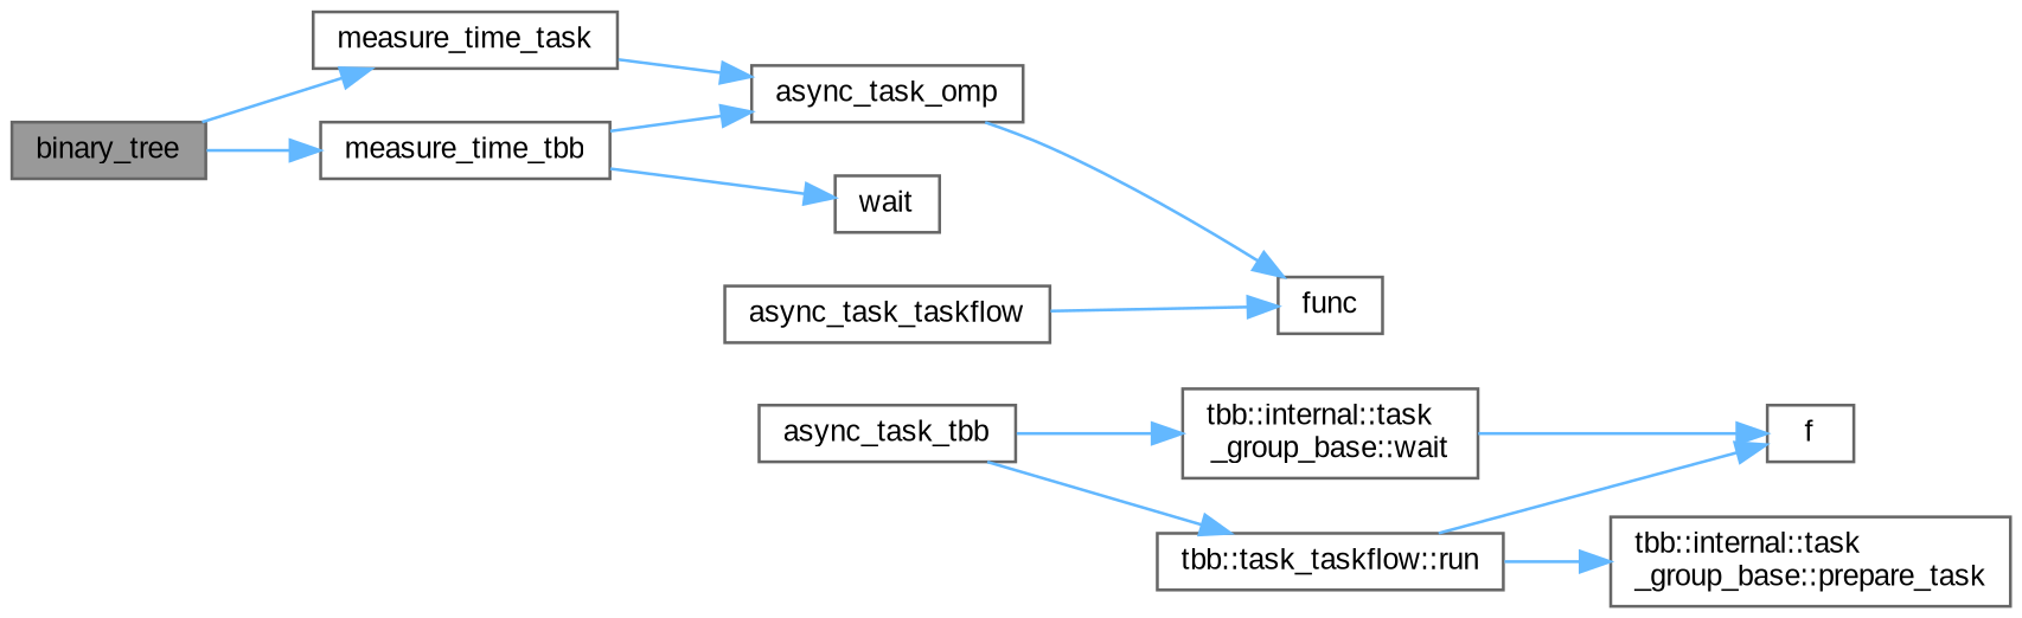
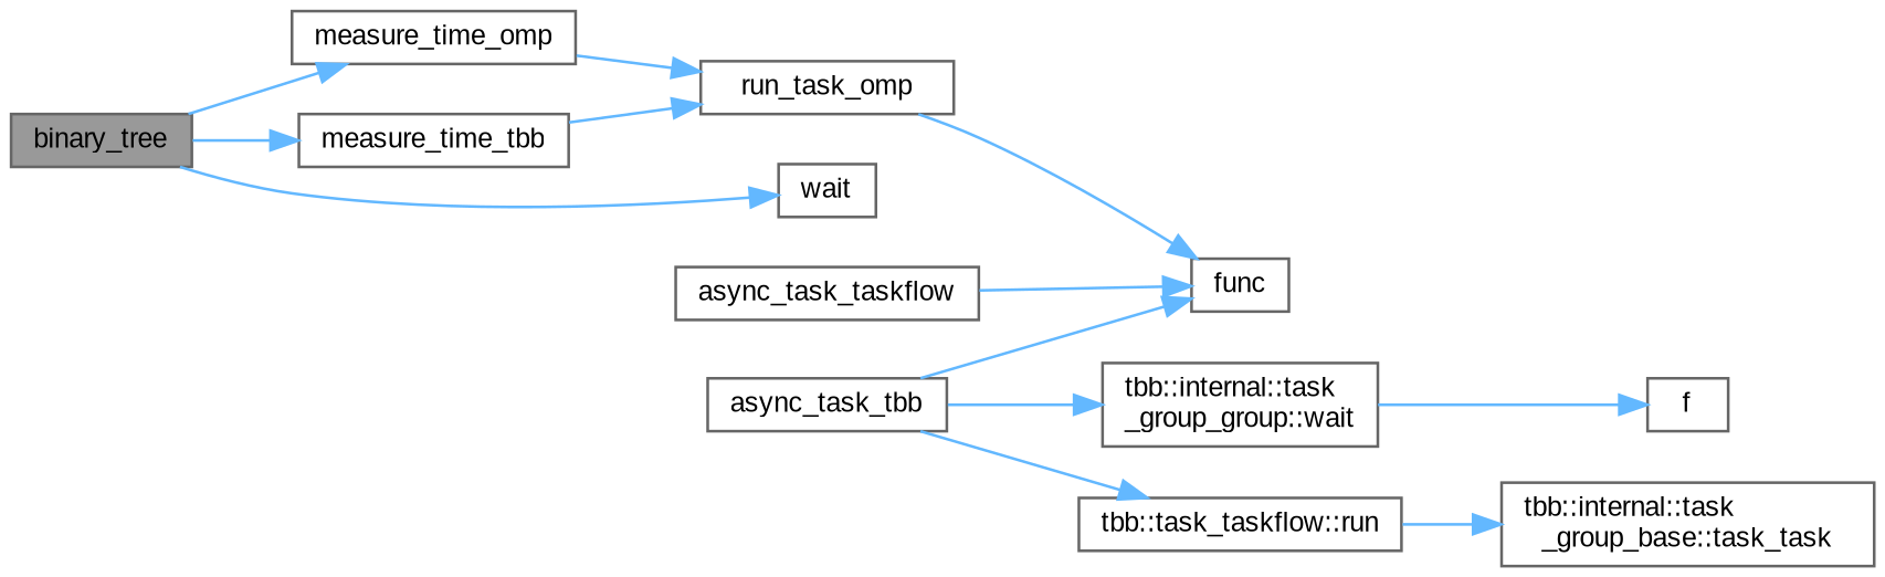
  digraph {
    fontname="Liberation Sans"
    rankdir=LR
    node [color=grey40 fillcolor=white fontname="Liberation Sans" fontsize=10 shape=box style=filled]
    edge [color=steelblue1 fontname="Liberation Sans" fontsize=10 labelfontname=Helvetica labelfontsize=10 style=solid]
    n1 [color=gray40 fillcolor=grey60 fontcolor=black height=0.2 label=binary_tree width=0.4]
-   n2 [height=0.2 label=measure_time_task width=0.4]
+   n2 [height=0.2 label=measure_time_omp width=0.4]
    n3 [height=0.2 label=measure_time_tbb width=0.4]
    n4 [height=0.2 label=wait width=0.4]
-   n5 [height=0.2 label=async_task_omp width=0.4]
+   n5 [height=0.2 label=run_task_omp width=0.4]
    n6 [height=0.2 label=func width=0.4]
    n7 [height=0.2 label=async_task_taskflow width=0.4]
    n8 [height=0.2 label=async_task_tbb width=0.4]
    n9 [height=0.2 label="tbb::task_taskflow::run" width=0.4]
-   n10 [height=0.2 label="tbb::internal::task\l_group_base::wait" width=0.4]
+   n10 [height=0.2 label="tbb::internal::task\l_group_group::wait" width=0.4]
    n11 [height=0.2 label=f width=0.4]
-   n12 [height=0.2 label="tbb::internal::task\l_group_base::prepare_task" width=0.4]
+   n12 [height=0.2 label="tbb::internal::task\l_group_base::task_task" width=0.4]
    n1 -> n2
    n1 -> n3
-   n3 -> n4
+   n1 -> n4
    n2 -> n5
    n3 -> n5
    n5 -> n6
    n7 -> n6
+   n8 -> n6
    n8 -> n9
    n8 -> n10
-   n9 -> n11
    n9 -> n12
    n10 -> n11
  }
